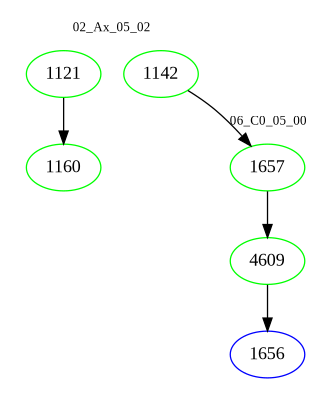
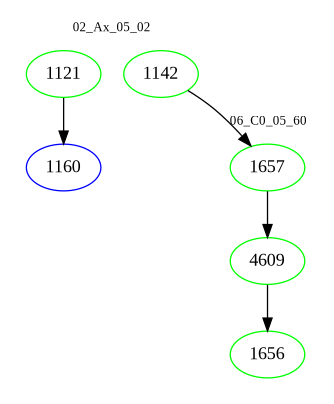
  digraph {
    fontname="Liberation Serif"
    node [color=green fontname="Liberation Serif"]
    edge [color=black fontname="Liberation Serif"]
    n1 [label=1142]
    n2 [label=1121]
-   n3 [label=1160]
+   n3 [color=blue label=1160]
    n4 [label=1657]
    n5 [label=4609]
-   n6 [color=blue label=1656]
+   n6 [label=1656]
    subgraph cluster_1 {
      color=white
      fontsize=10
      label="02_Ax_05_02"
      n1
      n2
      n3
    }
    subgraph cluster_2 {
      color=white
      fontsize=10
-     label="06_C0_05_00"
+     label="06_C0_05_60"
      n4
      n5
      n6
    }
    n1 -> n4
    n2 -> n3
    n4 -> n5
    n5 -> n6
  }
